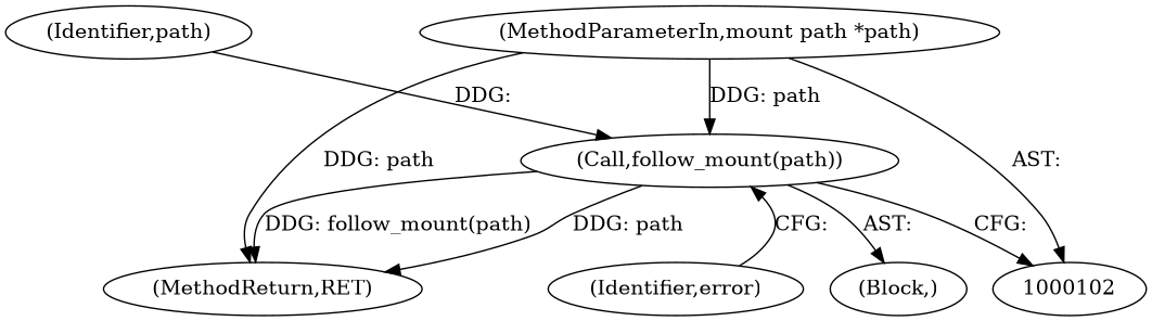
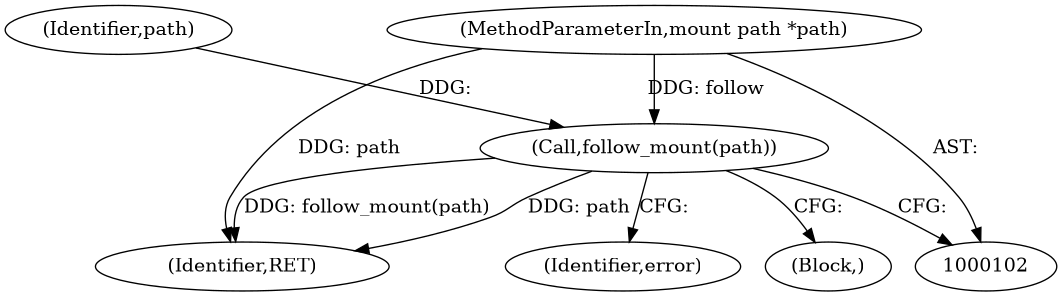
  digraph {
    n1 [label="(MethodParameterIn,mount path *path)"]
    n2 [label="(Call,follow_mount(path))"]
-   n3 [label="(MethodReturn,RET)"]
+   n3 [label="(Identifier,RET)"]
    1000102
    n5 [label="(Block,)"]
    n6 [label="(Identifier,path)"]
    n7 [label="(Identifier,error)"]
-   n1 -> n2 [label="DDG: path"]
+   n1 -> n2 [label="DDG: follow"]
    n1 -> n3 [label="DDG: path"]
    n1 -> 1000102 [label="AST: "]
    n2 -> n3 [label="DDG: follow_mount(path)"]
    n2 -> n3 [label="DDG: path"]
    n2 -> 1000102 [label="CFG: "]
-   n2 -> n5 [label="AST: "]
+   n2 -> n5 [label="CFG: "]
    n6 -> n2 [label="DDG: "]
-   n7 -> n2 [label="CFG: "]
+   n2 -> n7 [label="CFG: "]
  }
